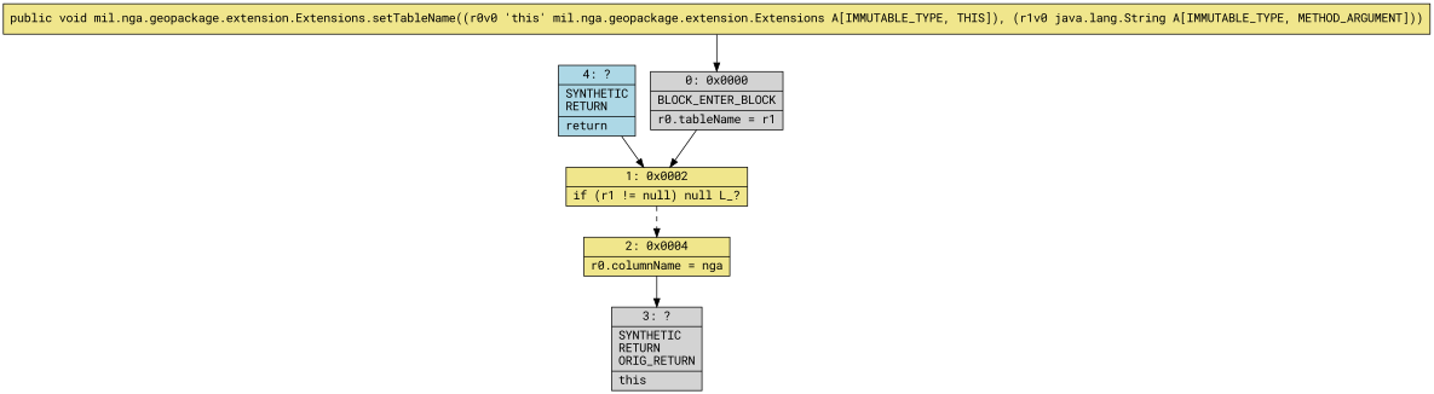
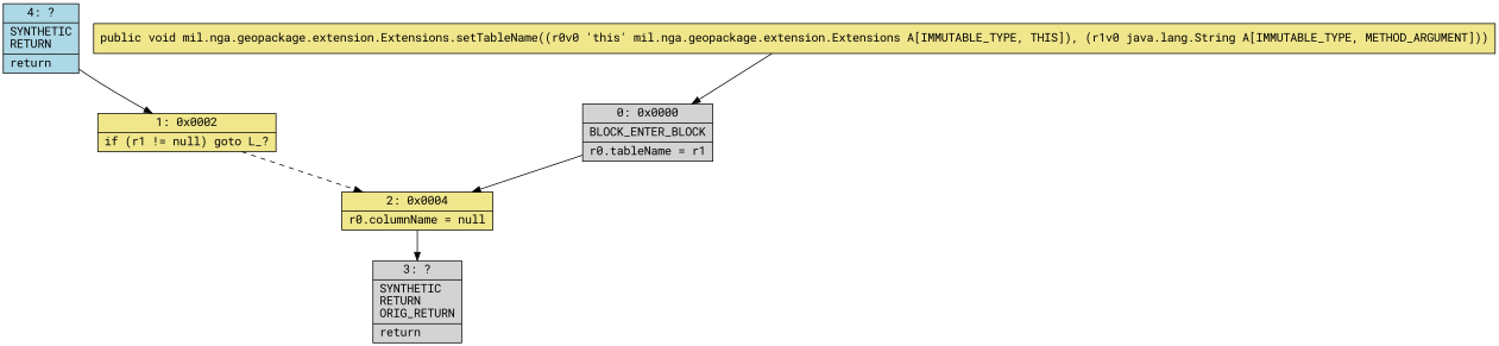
  digraph {
    fontname="Roboto Mono"
    node [fillcolor=khaki fontname="Roboto Mono" shape=record style=filled]
    edge [fontname="Roboto Mono"]
    n1 [fillcolor=lightgrey label="{0\:\ 0x0000|BLOCK_ENTER_BLOCK\l|r0.tableName = r1\l}"]
-   n2 [label="{1\:\ 0x0002|if (r1 != null) null L_?\l}"]
-   n3 [label="{2\:\ 0x0004|r0.columnName = nga\l}"]
-   n4 [fillcolor=lightgrey label="{3\:\ ?|SYNTHETIC\lRETURN\lORIG_RETURN\l|this\l}"]
+   n2 [label="{1\:\ 0x0002|if (r1 != null) goto L_?\l}"]
+   n3 [label="{2\:\ 0x0004|r0.columnName = null\l}"]
+   n4 [fillcolor=lightgrey label="{3\:\ ?|SYNTHETIC\lRETURN\lORIG_RETURN\l|return\l}"]
    n5 [fillcolor=lightblue label="{4\:\ ?|SYNTHETIC\lRETURN\l|return\l}"]
    n6 [label="{public void mil.nga.geopackage.extension.Extensions.setTableName((r0v0 'this' mil.nga.geopackage.extension.Extensions A[IMMUTABLE_TYPE, THIS]), (r1v0 java.lang.String A[IMMUTABLE_TYPE, METHOD_ARGUMENT])) }"]
-   n1 -> n2
+   n1 -> n3
    n2 -> n3 [style=dashed]
    n3 -> n4
    n5 -> n2
    n6 -> n1
  }
